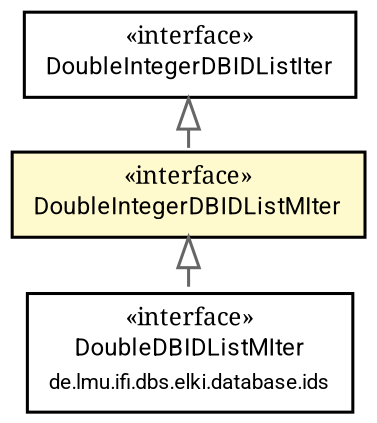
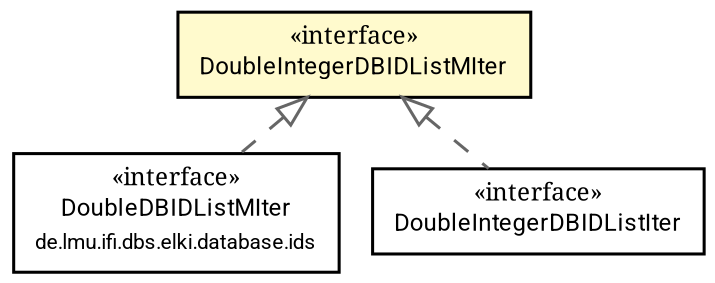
  digraph {
    fontname="Noto Serif"
    nodesep=0.15
    rankdir=TB
    ranksep=0.25
    node [fontcolor=black fontname="Noto Serif" fontsize=8 margin=0 shape=plaintext]
    edge [arrowtail=empty color=gray40 dir=back fontname="Noto Serif" fontsize=7 labelfontname=Roboto labelfontsize=7 style=dashed weight=9]
    n1 [height=0 label=<<table title="de.lmu.ifi.dbs.elki.database.ids.DoubleDBIDListMIter" border="0" cellborder="1" cellspacing="0" cellpadding="2" href="../DoubleDBIDListMIter.html" target="_parent"> 		<tr><td><table border="0" cellspacing="0" cellpadding="1"> 		<tr><td align="center" balign="center"> &#171;interface&#187; </td></tr> 		<tr><td align="center" balign="center"> <font face="Roboto">DoubleDBIDListMIter</font> </td></tr> 		<tr><td align="center" balign="center"> <font face="Roboto" point-size="7.0">de.lmu.ifi.dbs.elki.database.ids</font> </td></tr> 		</table></td></tr> 		</table>> width=0]
    n2 [height=0 label=<<table title="de.lmu.ifi.dbs.elki.database.ids.integer.DoubleIntegerDBIDListMIter" border="0" cellborder="1" cellspacing="0" cellpadding="2" bgcolor="lemonChiffon" href="DoubleIntegerDBIDListMIter.html" target="_parent"> 		<tr><td><table border="0" cellspacing="0" cellpadding="1"> 		<tr><td align="center" balign="center"> &#171;interface&#187; </td></tr> 		<tr><td align="center" balign="center"> <font face="Roboto">DoubleIntegerDBIDListMIter</font> </td></tr> 		</table></td></tr> 		</table>> width=0]
    n3 [height=0 label=<<table title="de.lmu.ifi.dbs.elki.database.ids.integer.DoubleIntegerDBIDListIter" border="0" cellborder="1" cellspacing="0" cellpadding="2" href="DoubleIntegerDBIDListIter.html" target="_parent"> 		<tr><td><table border="0" cellspacing="0" cellpadding="1"> 		<tr><td align="center" balign="center"> &#171;interface&#187; </td></tr> 		<tr><td align="center" balign="center"> <font face="Roboto">DoubleIntegerDBIDListIter</font> </td></tr> 		</table></td></tr> 		</table>> width=0]
    n2 -> n1
-   n3 -> n2
+   n2 -> n3
  }
